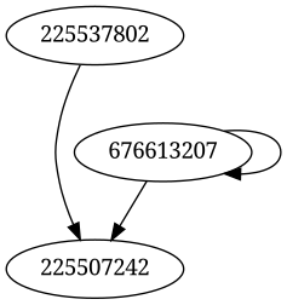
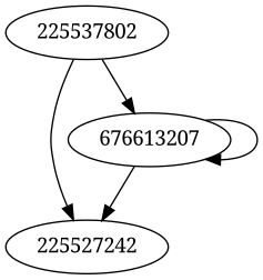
  digraph {
    fontname="Noto Serif"
    node [fontname="Noto Serif"]
    edge [fontname="Noto Serif"]
    225537802
-   225527242 [label=225507242]
+   225527242
    n3 [label=676613207]
    225537802 -> 225527242
+   225537802 -> n3
    n3 -> 225527242
    n3 -> n3
  }
